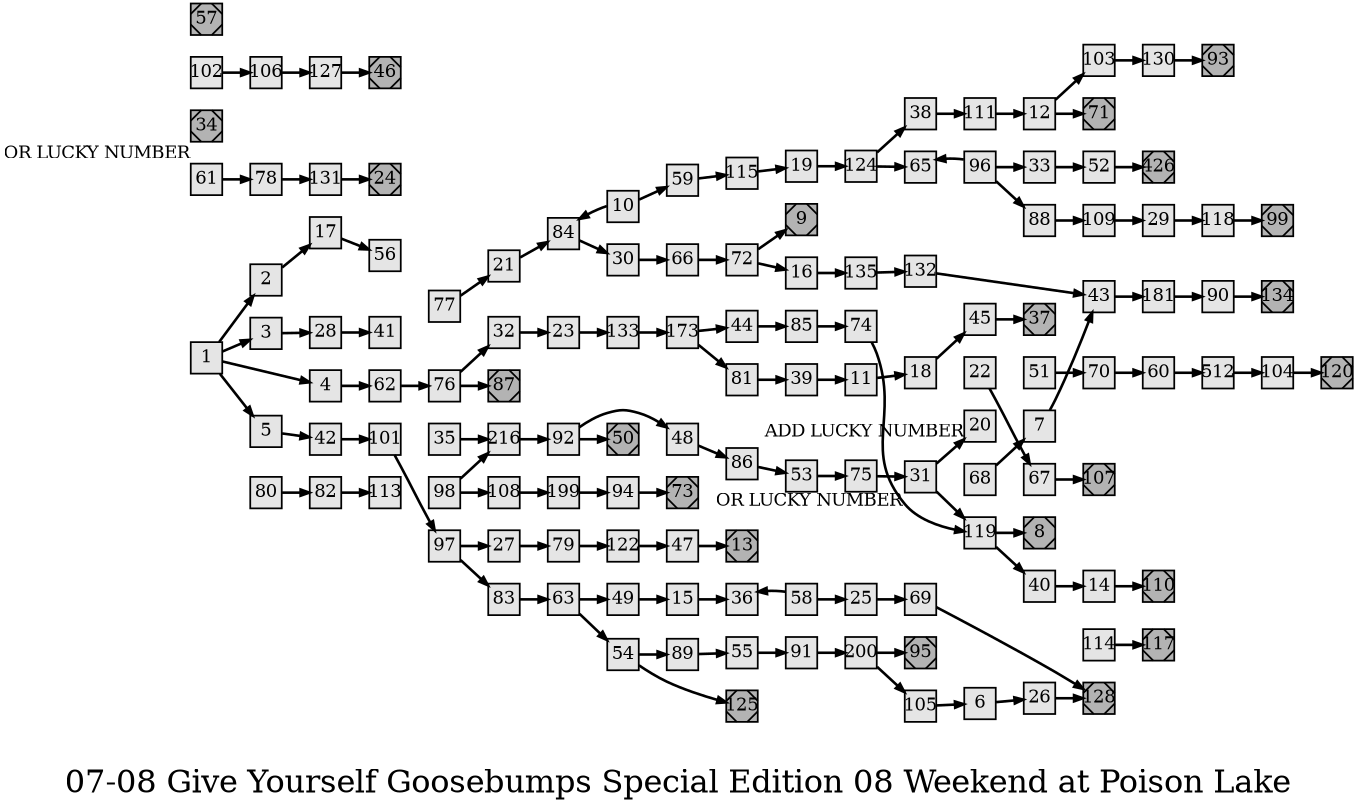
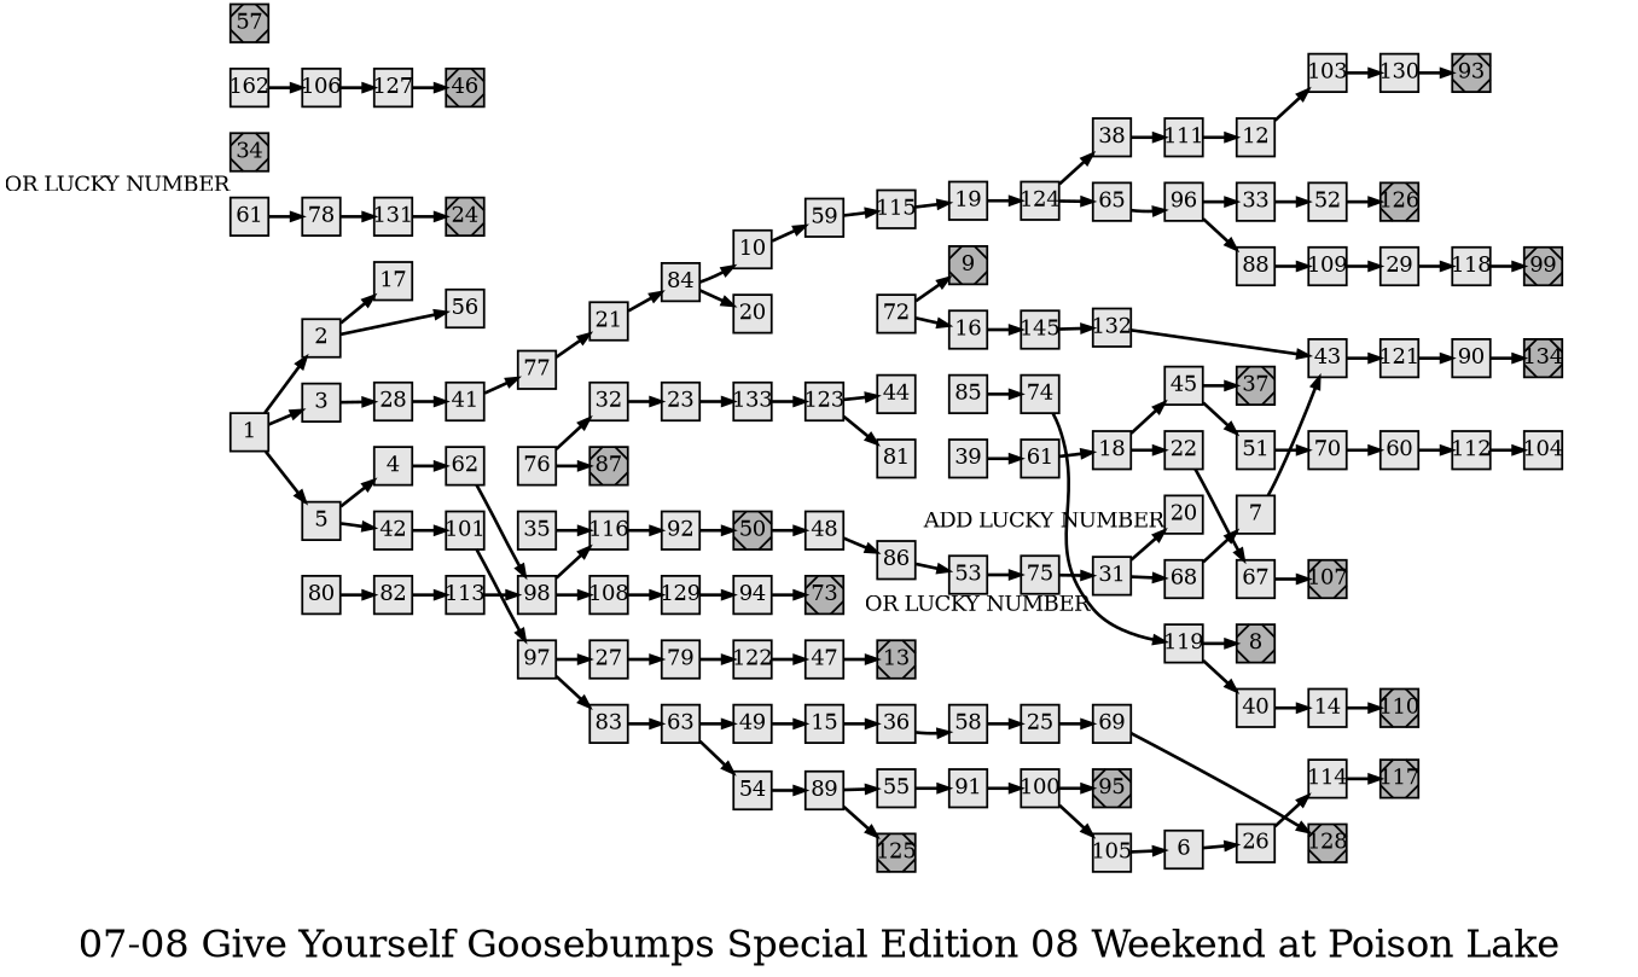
  digraph {
    fontsize=36
    label="07-08 Give Yourself Goosebumps Special Edition 08 Weekend at Poison Lake"
    nodesep=0.35
    ordering=out
    rankdir=LR
    ranksep=0.45
    node [fillcolor=grey90 fixedsize=true fontsize=20 labelfloat=true margin="0,0" penwidth=2 regular=true shape=rect style=filled]
    edge [fontsize=12 labelfloat=true penwidth=3]
    1
    2
    3
    4
    5
    17
    28
    62
    42
    56
    41
    76
    101
    77
    32
    87 [fillcolor=grey70 shape=Msquare]
    97
    6
    26
    114
    117 [fillcolor=grey70 shape=Msquare]
    7
    43
-   121 [label=181]
+   121
    90
    8 [fillcolor=grey70 shape=Msquare]
    9 [fillcolor=grey70 shape=Msquare]
    10
    59
    115
    19
-   11
+   11 [label=61]
    18
    45
    22
    37 [fillcolor=grey70 shape=Msquare]
    51
    67
    12
    103
-   71 [fillcolor=grey70 shape=Msquare]
    130
    93 [fillcolor=grey70 shape=Msquare]
    13 [fillcolor=grey70 shape=Msquare]
    110 [fillcolor=grey70 shape=Msquare]
    14
    15
    36
    58
    25
    16
-   135
+   135 [label=145]
    132
    70
    107 [fillcolor=grey70 shape=Msquare]
    124
    38
    65
    111
    96
    20 [xlabel="ADD LUCKY NUMBER"]
    21
    84
-   30
-   66
+   30 [label=20]
    23
    133
-   123 [label=173]
+   123
    44
    81
    24 [fillcolor=grey70 shape=Msquare]
    69
    128 [fillcolor=grey70 shape=Msquare]
    27
    79
    122
    47
    29
    118
    99 [fillcolor=grey70 shape=Msquare]
    72
    31
    68
    33
    52
-   126 [fillcolor=grey70 shape=Msquare label=426]
+   126 [fillcolor=grey70 shape=Msquare]
    34 [fillcolor=grey70 shape=Msquare]
    35
-   116 [label=216]
+   116
    92
    48
    50 [fillcolor=grey70 shape=Msquare]
    39
    40
    83
    134 [fillcolor=grey70 shape=Msquare]
    85
    74
    119
    60
    46 [fillcolor=grey70 shape=Msquare]
    86
    53 [xlabel="OR LUCKY NUMBER"]
    75
    49
-   112 [label=512]
+   112
    54
    89
    55
    125 [fillcolor=grey70 shape=Msquare]
    91
-   100 [label=200]
+   100
    95 [fillcolor=grey70 shape=Msquare]
    105
    61 [xlabel="OR LUCKY NUMBER"]
    78
    57 [fillcolor=grey70 shape=Msquare]
    104
-   120 [fillcolor=grey70 shape=Msquare]
    131
    63
    88
    109
    73 [fillcolor=grey70 shape=Msquare]
    80
    82
    113
    98
    108
    94
-   129 [label=199]
-   102
+   129
+   102 [label=162]
    106
    127
    1 -> 2
    1 -> 3
-   1 -> 4
+   5 -> 4
    1 -> 5
    2 -> 17
    3 -> 28
    4 -> 62
    5 -> 42
-   17 -> 56
+   2 -> 56
    28 -> 41
-   62 -> 76
+   62 -> 98
    42 -> 101
+   41 -> 77
    76 -> 32
    76 -> 87
    101 -> 97
    77 -> 21
    32 -> 23
    97 -> 27
    97 -> 83
    6 -> 26
-   26 -> 128
+   26 -> 114
    114 -> 117
    7 -> 43
    43 -> 121
    121 -> 90
    90 -> 134
    10 -> 59
    59 -> 115
    115 -> 19
    19 -> 124
    11 -> 18
    18 -> 45
+   18 -> 22
    45 -> 37
+   45 -> 51
    22 -> 67
    51 -> 70
    67 -> 107
    12 -> 103
-   12 -> 71
    103 -> 130
    130 -> 93
    14 -> 110
    15 -> 36
-   58 -> 36
+   36 -> 58
    58 -> 25
    25 -> 69
    16 -> 135
    135 -> 132
    132 -> 43
    70 -> 60
    124 -> 38
    124 -> 65
    38 -> 111
-   96 -> 65
+   65 -> 96
    111 -> 12
    96 -> 33
    96 -> 88
    21 -> 84
-   10 -> 84
+   84 -> 10
    84 -> 30
-   30 -> 66
-   66 -> 72
    23 -> 133
    133 -> 123
    123 -> 44
    123 -> 81
-   44 -> 85
-   81 -> 39
    69 -> 128
    27 -> 79
    79 -> 122
    122 -> 47
    47 -> 13
    29 -> 118
    118 -> 99
    72 -> 9
    72 -> 16
    31 -> 20
-   31 -> 119
+   31 -> 68
    68 -> 7
    33 -> 52
    52 -> 126
    35 -> 116
    116 -> 92
-   92 -> 48
+   50 -> 48
    92 -> 50
    48 -> 86
    39 -> 11
    40 -> 14
    83 -> 63
    85 -> 74
    74 -> 119
    119 -> 8
    119 -> 40
    60 -> 112
    86 -> 53
    53 -> 75
    75 -> 31
    49 -> 15
    112 -> 104
    54 -> 89
    89 -> 55
-   54 -> 125
+   89 -> 125
    55 -> 91
    91 -> 100
    100 -> 95
    100 -> 105
    105 -> 6
    61 -> 78
    78 -> 131
-   104 -> 120
    131 -> 24
    63 -> 49
    63 -> 54
    88 -> 109
    109 -> 29
    80 -> 82
    82 -> 113
+   113 -> 98
    98 -> 116
    98 -> 108
    108 -> 129
    94 -> 73
    129 -> 94
    102 -> 106
    106 -> 127
    127 -> 46
  }
